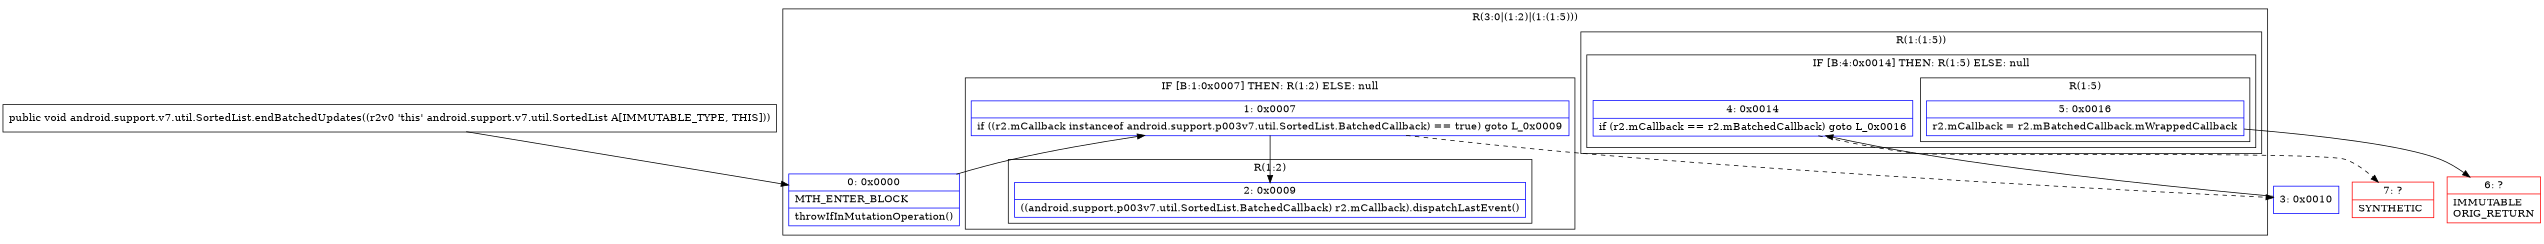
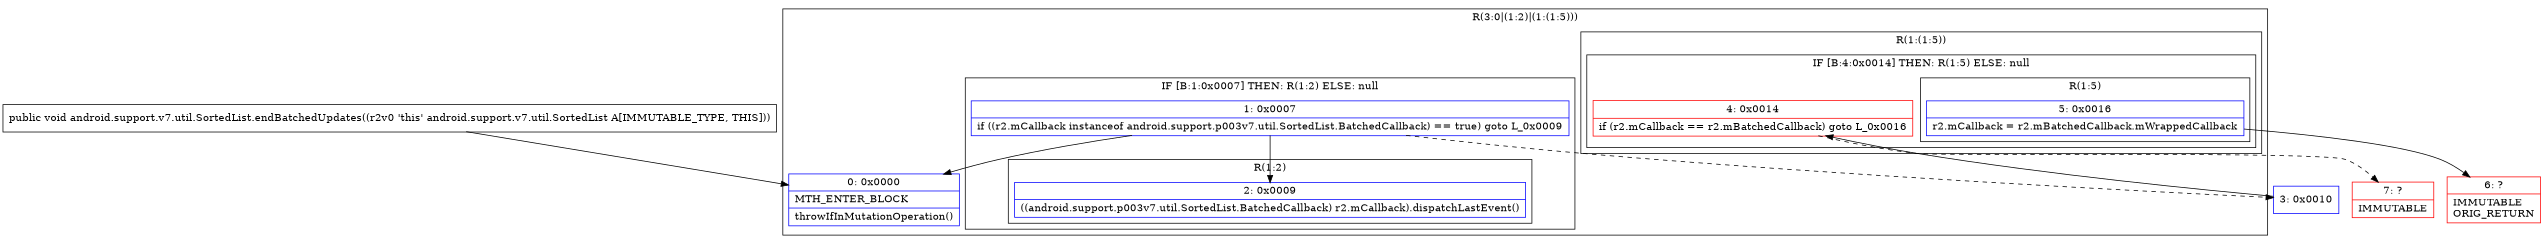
  digraph {
    node [color=blue shape=record]
    n1 [label="{2\:\ 0x0009|((android.support.p003v7.util.SortedList.BatchedCallback) r2.mCallback).dispatchLastEvent()\l}"]
    n2 [label="{1\:\ 0x0007|if ((r2.mCallback instanceof android.support.p003v7.util.SortedList.BatchedCallback) == true) goto L_0x0009\l}"]
    n3 [label="{5\:\ 0x0016|r2.mCallback = r2.mBatchedCallback.mWrappedCallback\l}"]
-   n4 [label="{4\:\ 0x0014|if (r2.mCallback == r2.mBatchedCallback) goto L_0x0016\l}"]
+   n4 [color=red label="{4\:\ 0x0014|if (r2.mCallback == r2.mBatchedCallback) goto L_0x0016\l}"]
    n5 [label="{0\:\ 0x0000|MTH_ENTER_BLOCK\l|throwIfInMutationOperation()\l}"]
    n6 [label="{3\:\ 0x0010}"]
    n7 [color=red label="{6\:\ ?|IMMUTABLE\lORIG_RETURN\l}"]
-   n8 [color=red label="{7\:\ ?|SYNTHETIC\l}"]
+   n8 [color=red label="{7\:\ ?|IMMUTABLE\l}"]
    n9 [label="{public void android.support.v7.util.SortedList.endBatchedUpdates((r2v0 'this' android.support.v7.util.SortedList A[IMMUTABLE_TYPE, THIS])) }" color=""]
    subgraph cluster_1 {
      label="R(3:0|(1:2)|(1:(1:5)))"
      n5
      subgraph cluster_2 {
        label="IF [B:1:0x0007] THEN: R(1:2) ELSE: null"
        n2
        subgraph cluster_3 {
          label="R(1:2)"
          n1
        }
      }
      subgraph cluster_4 {
        label="R(1:(1:5))"
        subgraph cluster_5 {
          label="IF [B:4:0x0014] THEN: R(1:5) ELSE: null"
          n4
          subgraph cluster_6 {
            label="R(1:5)"
            n3
          }
        }
      }
    }
    n2 -> n1
    n2 -> n6 [style=dashed]
    n3 -> n7
    n4 -> n8 [style=dashed]
-   n5 -> n2
+   n2 -> n5
    n6 -> n4
    n9 -> n5
  }
